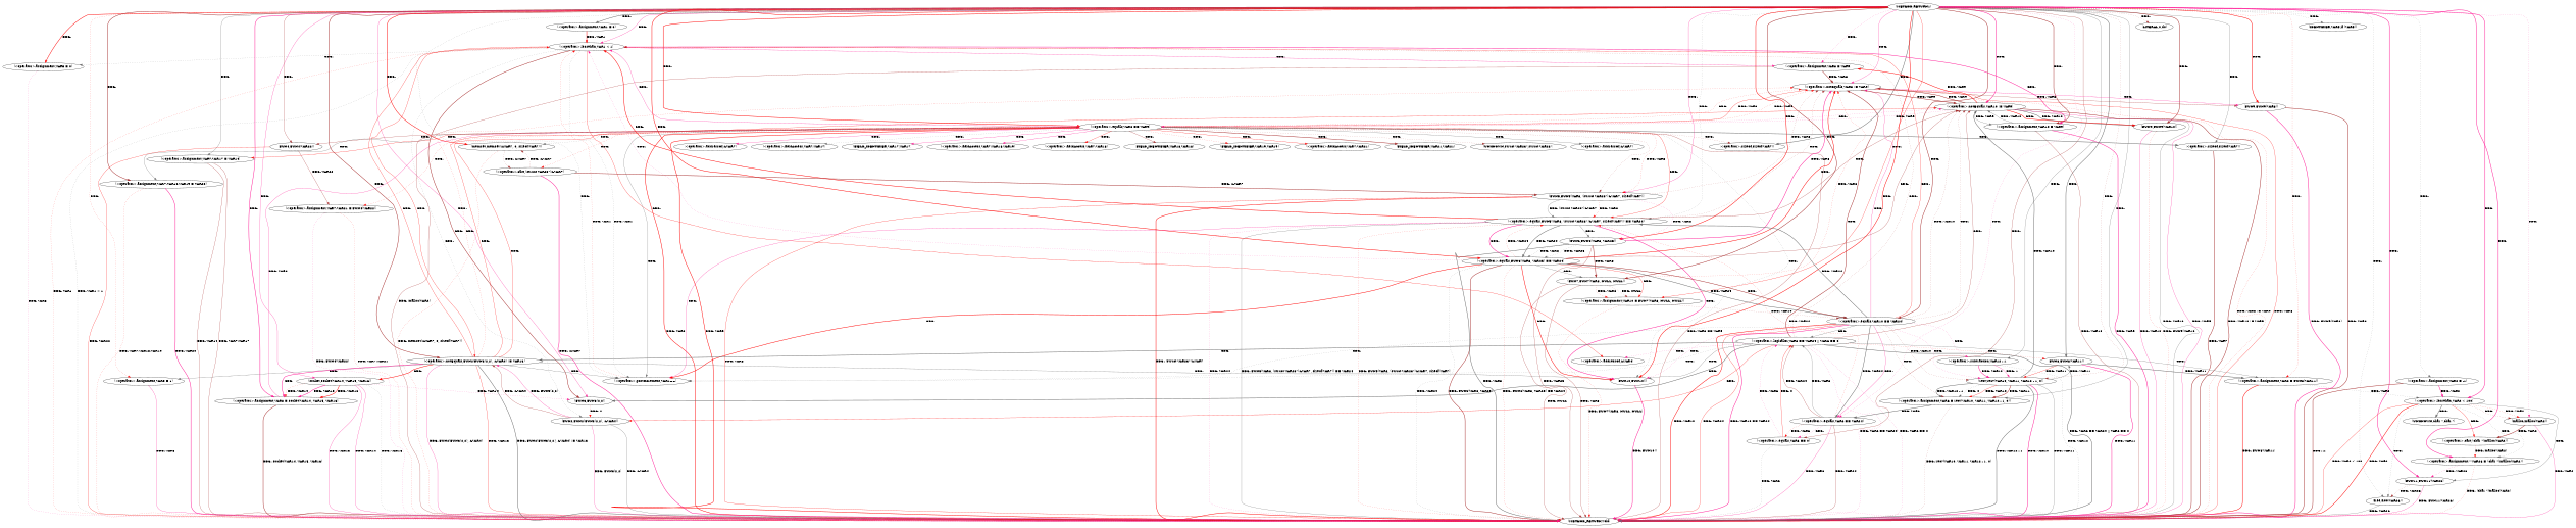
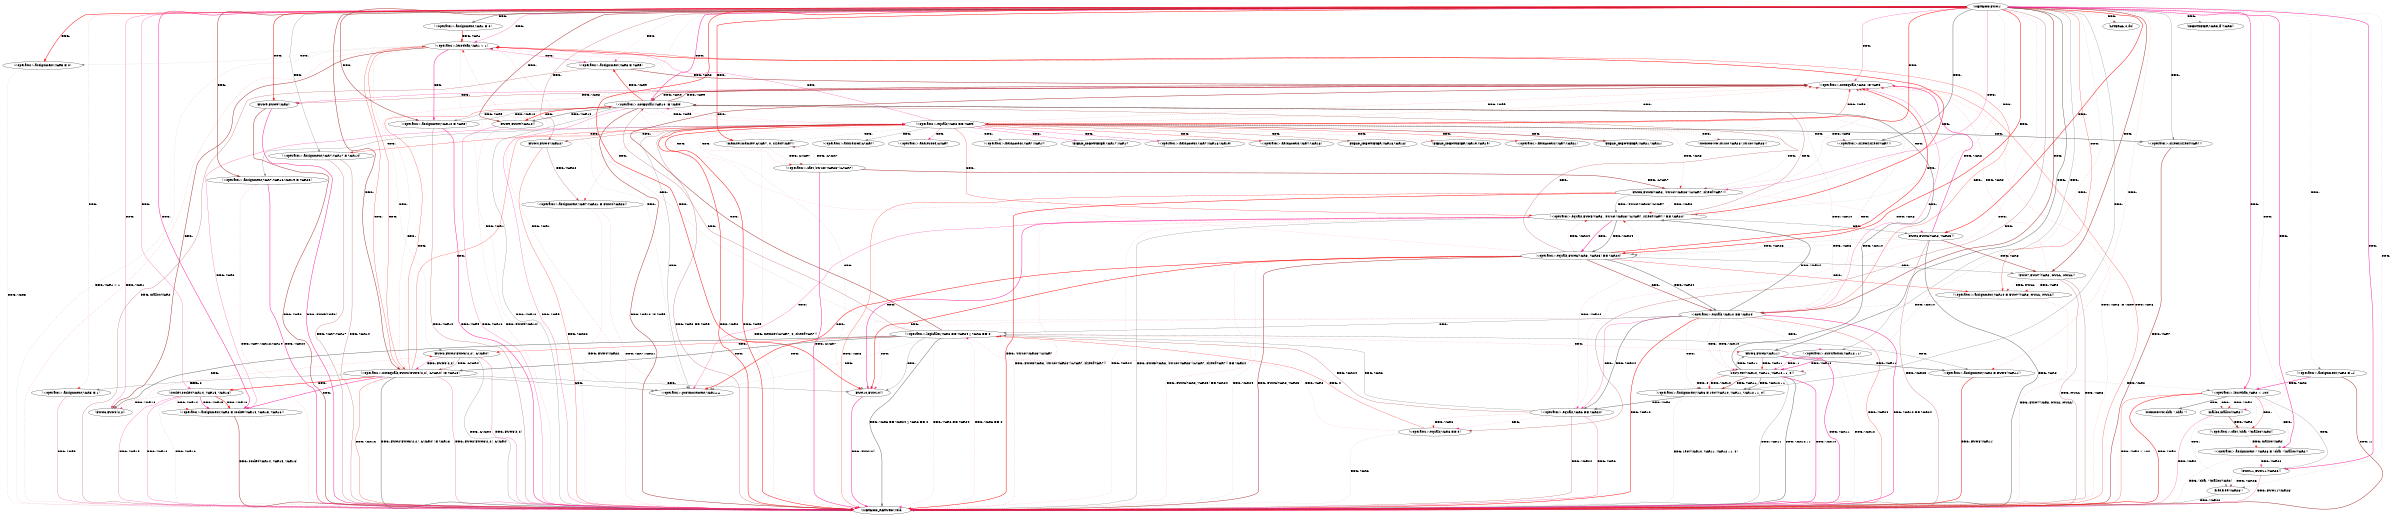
  digraph {
    edge [color=red style=solid]
-   n1 [label="(METHOD,RETURN1)"]
+   n1 [label="(METHOD,FUN1)"]
    n2 [label="(<operator>.assignment,VAR2 = -1)"]
    n3 [label="(<operator>.assignment,VAR1 = 0)"]
    n4 [label="(<operator>.lessThan,VAR1 < 1)"]
    n5 [label="(<operator>.postIncrement,VAR1++)"]
    n6 [label="(<operator>.assignment,VAR5 = 0)"]
    n7 [label="(<operator>.assignment,VAR8 = VAR9)"]
    n8 [label="(<operator>.assignment,VAR10 = VAR9)"]
    n9 [label="(<operator>.notEquals,FUN2(FUN3(2,2), &VAR4) != VAR13)"]
    n10 [label="(FUN3,FUN3(2,2))"]
    n11 [label="(<operator>.assignment,VAR5 = 1)"]
    n12 [label="(<operator>.assignment,VAR8 = socket(VAR14, VAR15, VAR16))"]
    n13 [label="(socket,socket(VAR14, VAR15, VAR16))"]
    n14 [label="(<operator>.equals,VAR8 == VAR9)"]
    n15 [label="(memset,memset(&VAR7, 0, sizeof(VAR7)))"]
    n16 [label="(<operator>.sizeOf,sizeof(VAR7))"]
    n17 [label="(<operator>.assignment,VAR7.VAR17 = VAR14)"]
    n18 [label="(<operator>.assignment,VAR7.VAR18.VAR19 = VAR20)"]
    n19 [label="(FUN4,FUN4(VAR22))"]
    n20 [label="(<operator>.equals,FUN5(VAR8, (struct VAR23*)&VAR7, sizeof(VAR7)) == VAR24)"]
    n21 [label="(FUN5,FUN5(VAR8, (struct VAR23*)&VAR7, sizeof(VAR7)))"]
    n22 [label="(<operator>.sizeOf,sizeof(VAR7))"]
    n23 [label="(<operator>.equals,FUN6(VAR8, VAR25) == VAR24)"]
    n24 [label="(FUN6,FUN6(VAR8, VAR25))"]
    n25 [label="(<operator>.assignment,VAR10 = FUN7(VAR8, NULL, NULL))"]
    n26 [label="(FUN7,FUN7(VAR8, NULL, NULL))"]
    n27 [label="(<operator>.equals,VAR10 == VAR24)"]
    n28 [label="(<operator>.assignment,VAR6 = recv(VAR10, VAR11, VAR12 - 1, 0))"]
    n29 [label="(recv,recv(VAR10, VAR11, VAR12 - 1, 0))"]
    n30 [label="(<operator>.subtraction,VAR12 - 1)"]
    n31 [label="(<operator>.equals,VAR6 == VAR24)"]
    n32 [label="(<operator>.equals,VAR6 == 0)"]
    n33 [label="(<operator>.assignment,VAR2 = FUN8(VAR11))"]
    n34 [label="(FUN8,FUN8(VAR11))"]
    n35 [label="(LITERAL,0,do)"]
    n36 [label="(<operator>.notEquals,VAR8 != VAR9)"]
    n37 [label="(FUN9,FUN9(VAR8))"]
    n38 [label="(<operator>.notEquals,VAR10 != VAR9)"]
    n39 [label="(FUN9,FUN9(VAR10))"]
    n40 [label="(IDENTIFIER,VAR5,if (VAR5))"]
    n41 [label="(FUN10,FUN10())"]
    n42 [label="(<operator>.lessThan,VAR2 < 100)"]
    n43 [label="(<operator>.assignment,* VAR26 = (char *)malloc(VAR2))"]
    n44 [label="(malloc,malloc(VAR2))"]
    n45 [label="(FUN11,FUN11(VAR26))"]
    n46 [label="(free,free(VAR26))"]
    n47 [label="(METHOD_RETURN,void)"]
    n48 [label="(FUN2,FUN2(FUN3(2,2), &VAR4))"]
-   n49 [label="(<operator>.addressOf,&VAR4)"]
    n50 [label="(<operator>.assignment,VAR7.VAR21 = FUN4(VAR22))"]
    n51 [label="(<operator>.cast,(struct VAR23*)&VAR7)"]
    n52 [label="(<operator>.addressOf,&VAR7)"]
    n53 [label="(<operator>.fieldAccess,VAR7.VAR17)"]
    n54 [label="(FIELD_IDENTIFIER,VAR17,VAR17)"]
    n55 [label="(<operator>.fieldAccess,VAR7.VAR18.VAR19)"]
    n56 [label="(<operator>.fieldAccess,VAR7.VAR18)"]
    n57 [label="(FIELD_IDENTIFIER,VAR18,VAR18)"]
    n58 [label="(FIELD_IDENTIFIER,VAR19,VAR19)"]
    n59 [label="(<operator>.fieldAccess,VAR7.VAR21)"]
    n60 [label="(FIELD_IDENTIFIER,VAR21,VAR21)"]
    n61 [label="(UNKNOWN,struct VAR23*,struct VAR23*)"]
    n62 [label="(<operator>.addressOf,&VAR7)"]
    n63 [label="(<operator>.logicalOr,VAR6 == VAR24 || VAR6 == 0)"]
    n64 [label="(<operator>.cast,(char *)malloc(VAR2))"]
    n65 [label="(UNKNOWN,char *,char *)"]
    n1 -> n2 [color=gray40 label="DDG: " style=dotted]
    n1 -> n3 [color=gray40 label="DDG: " style=bold]
    n1 -> n4 [color=deeppink label="DDG: "]
    n1 -> n5 [color=gray40 label="DDG: " style=dotted]
    n1 -> n6 [label="DDG: " style=bold]
    n1 -> n7 [color=deeppink label="DDG: " style=dotted]
    n1 -> n8 [color=brown label="DDG: " style=bold]
    n1 -> n9 [color=brown label="DDG: " style=bold]
    n1 -> n10 [color=deeppink label="DDG: "]
    n1 -> n11 [label="DDG: " style=dotted]
    n1 -> n12 [color=deeppink label="DDG: " style=bold]
    n1 -> n13 [color=deeppink label="DDG: "]
    n1 -> n14 [label="DDG: " style=bold]
    n1 -> n15 [label="DDG: " style=bold]
    n1 -> n16 [color=gray40 label="DDG: " style=bold]
    n1 -> n17 [color=gray40 label="DDG: "]
    n1 -> n18 [color=brown label="DDG: " style=bold]
    n1 -> n19 [color=brown label="DDG: "]
    n1 -> n20 [color=gray40 label="DDG: " style=dotted]
    n1 -> n21 [color=deeppink label="DDG: "]
    n1 -> n22 [color=gray40 label="DDG: "]
    n1 -> n23 [label="DDG: " style=bold]
    n1 -> n24 [label="DDG: " style=bold]
    n1 -> n25 [label="DDG: "]
    n1 -> n26 [color=brown label="DDG: " style=bold]
    n1 -> n27 [color=brown label="DDG: " style=bold]
    n1 -> n28 [color=gray40 label="DDG: "]
    n1 -> n29 [color=brown label="DDG: " style=dotted]
    n1 -> n30 [color=gray40 label="DDG: "]
    n1 -> n31 [color=deeppink label="DDG: " style=dotted]
    n1 -> n32 [color=brown label="DDG: "]
    n1 -> n33 [label="DDG: " style=dotted]
    n1 -> n34 [color=gray40 label="DDG: " style=bold]
    n1 -> n35 [color=brown label="DDG: " style=dotted]
    n1 -> n36 [color=deeppink label="DDG: "]
    n1 -> n37 [label="DDG: " style=bold]
    n1 -> n38 [color=deeppink label="DDG: " style=bold]
    n1 -> n39 [color=brown label="DDG: " style=bold]
    n1 -> n40 [color=gray40 label="DDG: " style=dotted]
    n1 -> n41 [label="DDG: " style=bold]
    n1 -> n42 [color=deeppink label="DDG: " style=bold]
    n1 -> n43 [color=deeppink label="DDG: " style=bold]
    n1 -> n44 [color=deeppink label="DDG: " style=dotted]
    n1 -> n45 [color=deeppink label="DDG: " style=bold]
    n1 -> n46 [color=gray40 label="DDG: " style=dotted]
    n2 -> n42 [color=deeppink label="DDG: VAR2" style=bold]
    n2 -> n47 [color=brown label="DDG: -1" style=bold]
    n3 -> n4 [label="DDG: VAR1" style=bold]
    n4 -> n5 [color=gray40 label="DDG: VAR1" style=dotted]
    n4 -> n6 [color=gray40 label="CDG: " style=dotted]
    n4 -> n7 [color=deeppink label="CDG: "]
    n4 -> n8 [color=deeppink label="CDG: " style=bold]
    n4 -> n9 [label="CDG: "]
    n4 -> n10 [color=brown label="CDG: " style=bold]
    n4 -> n47 [color=gray40 label="DDG: VAR1 < 1" style=dotted]
    n4 -> n47 [label="DDG: VAR1" style=dotted]
    n4 -> n48 [color=gray40 label="CDG: " style=dotted]
-   n4 -> n49 [label="CDG: "]
    n5 -> n4 [label="DDG: VAR1" style=dotted]
    n6 -> n47 [color=deeppink label="DDG: VAR5" style=dotted]
    n7 -> n36 [color=brown label="DDG: VAR8" style=bold]
    n7 -> n47 [color=brown label="DDG: malloc(VAR2)"]
    n8 -> n38 [color=gray40 label="DDG: VAR10"]
    n8 -> n47 [color=brown label="DDG: VAR10"]
    n8 -> n47 [color=deeppink label="DDG: VAR9" style=bold]
    n9 -> n4 [label="CDG: "]
    n9 -> n5 [color=gray40 label="CDG: "]
    n9 -> n11 [color=gray40 label="CDG: "]
    n9 -> n12 [color=deeppink label="CDG: " style=bold]
    n9 -> n13 [label="CDG: " style=bold]
    n9 -> n14 [label="CDG: "]
    n9 -> n36 [label="CDG: " style=dotted]
    n9 -> n38 [label="CDG: "]
    n9 -> n41 [color=gray40 label="CDG: "]
    n9 -> n47 [color=deeppink label="DDG: FUN2(FUN3(2,2), &VAR4)"]
    n9 -> n47 [label="DDG: VAR13"]
    n9 -> n47 [color=gray40 label="DDG: FUN2(FUN3(2,2), &VAR4) != VAR13" style=bold]
    n10 -> n48 [label="DDG: 2" style=dotted]
    n11 -> n47 [color=deeppink label="DDG: VAR5"]
    n12 -> n14 [color=deeppink label="DDG: VAR8"]
    n12 -> n47 [color=brown label="DDG: socket(VAR14, VAR15, VAR16)" style=bold]
    n13 -> n10 [color=deeppink label="DDG: VAR14" style=dotted]
    n13 -> n12 [label="DDG: VAR14" style=dotted]
    n13 -> n12 [color=deeppink label="DDG: VAR15" style=bold]
    n13 -> n12 [label="DDG: VAR16" style=bold]
    n13 -> n47 [color=deeppink label="DDG: VAR15"]
    n13 -> n47 [color=deeppink label="DDG: VAR14"]
    n13 -> n47 [color=gray40 label="DDG: VAR16" style=dotted]
    n14 -> n4 [color=deeppink label="CDG: "]
    n14 -> n5 [color=gray40 label="CDG: "]
    n14 -> n15 [color=gray40 label="CDG: " style=dotted]
    n14 -> n16 [color=brown label="CDG: " style=dotted]
    n14 -> n17 [label="CDG: "]
    n14 -> n18 [color=gray40 label="CDG: "]
    n14 -> n19 [color=brown label="CDG: "]
    n14 -> n20 [label="CDG: "]
    n14 -> n21 [label="DDG: VAR8" style=dotted]
    n14 -> n21 [color=brown label="CDG: " style=dotted]
    n14 -> n22 [color=gray40 label="CDG: " style=bold]
    n14 -> n36 [label="DDG: VAR8"]
    n14 -> n36 [label="DDG: VAR9" style=dotted]
    n14 -> n36 [label="CDG: " style=dotted]
    n14 -> n38 [color=deeppink label="CDG: " style=dotted]
    n14 -> n41 [color=gray40 label="CDG: " style=dotted]
    n14 -> n47 [label="DDG: VAR8" style=bold]
    n14 -> n47 [label="DDG: VAR9" style=bold]
    n14 -> n47 [color=brown label="DDG: VAR8 == VAR9"]
    n14 -> n50 [label="CDG: " style=dotted]
    n14 -> n51 [label="CDG: " style=dotted]
    n14 -> n52 [color=deeppink label="CDG: "]
    n14 -> n53 [color=gray40 label="CDG: " style=dotted]
    n14 -> n54 [color=deeppink label="CDG: "]
    n14 -> n55 [color=deeppink label="CDG: "]
    n14 -> n56 [label="CDG: "]
    n14 -> n57 [color=brown label="CDG: "]
    n14 -> n58 [label="CDG: " style=dotted]
    n14 -> n59 [label="CDG: "]
    n14 -> n60 [color=brown label="CDG: " style=bold]
    n14 -> n61 [color=brown label="CDG: " style=dotted]
    n14 -> n62 [color=gray40 label="CDG: "]
    n15 -> n47 [label="DDG: memset(&VAR7, 0, sizeof(VAR7))" style=dotted]
    n15 -> n51 [color=brown label="DDG: &VAR7" style=dotted]
    n17 -> n47 [color=brown label="DDG: VAR14"]
    n17 -> n47 [color=brown label="DDG: VAR7.VAR17"]
    n18 -> n47 [color=deeppink label="DDG: VAR20" style=bold]
    n18 -> n47 [label="DDG: VAR7.VAR18.VAR19" style=dotted]
    n19 -> n47 [label="DDG: VAR22"]
    n19 -> n50 [color=brown label="DDG: VAR22"]
    n20 -> n4 [label="CDG: " style=bold]
    n20 -> n5 [color=deeppink label="CDG: "]
    n20 -> n23 [color=gray40 label="DDG: VAR24" style=bold]
    n20 -> n23 [color=deeppink label="CDG: " style=bold]
    n20 -> n24 [color=gray40 label="CDG: "]
    n20 -> n36 [color=brown label="CDG: " style=dotted]
    n20 -> n38 [color=brown label="CDG: "]
    n20 -> n41 [color=deeppink label="CDG: " style=bold]
    n20 -> n47 [color=gray40 label="DDG: FUN5(VAR8, (struct VAR23*)&VAR7, sizeof(VAR7)) == VAR24"]
    n20 -> n47 [label="DDG: FUN5(VAR8, (struct VAR23*)&VAR7, sizeof(VAR7))" style=dotted]
    n20 -> n47 [color=deeppink label="DDG: VAR24" style=dotted]
    n21 -> n20 [label="DDG: VAR8" style=dotted]
    n21 -> n20 [color=gray40 label="DDG: (struct VAR23*)&VAR7"]
    n21 -> n24 [color=deeppink label="DDG: VAR8" style=dotted]
    n21 -> n36 [color=brown label="DDG: VAR8" style=dotted]
    n21 -> n47 [label="DDG: VAR8"]
    n21 -> n47 [label="DDG: (struct VAR23*)&VAR7" style=bold]
    n22 -> n47 [color=brown label="DDG: VAR7" style=bold]
    n23 -> n4 [color=deeppink label="CDG: " style=dotted]
    n23 -> n5 [label="CDG: " style=bold]
    n23 -> n20 [label="DDG: VAR24" style=dotted]
    n23 -> n25 [label="CDG: "]
    n23 -> n26 [color=gray40 label="CDG: "]
    n23 -> n27 [color=gray40 label="DDG: VAR24" style=bold]
    n23 -> n27 [color=brown label="CDG: " style=bold]
    n23 -> n36 [label="CDG: " style=bold]
    n23 -> n38 [color=brown label="CDG: "]
    n23 -> n41 [label="CDG: " style=bold]
    n23 -> n47 [label="DDG: FUN6(VAR8, VAR25) == VAR24" style=dotted]
    n23 -> n47 [color=gray40 label="DDG: VAR24" style=dotted]
    n23 -> n47 [color=brown label="DDG: FUN6(VAR8, VAR25)" style=bold]
    n24 -> n23 [color=gray40 label="DDG: VAR8" style=dotted]
    n24 -> n23 [color=gray40 label="DDG: VAR25" style=dotted]
    n24 -> n26 [color=brown label="DDG: VAR8" style=bold]
    n24 -> n36 [color=deeppink label="DDG: VAR8" style=bold]
    n24 -> n47 [color=gray40 label="DDG: VAR8" style=bold]
    n24 -> n47 [color=brown label="DDG: VAR25"]
    n25 -> n27 [color=brown label="DDG: VAR10" style=dotted]
    n25 -> n47 [label="DDG: FUN7(VAR8, NULL, NULL)" style=dotted]
    n26 -> n25 [label="DDG: VAR8" style=dotted]
    n26 -> n25 [color=brown label="DDG: NULL" style=dotted]
    n26 -> n36 [label="DDG: VAR8" style=dotted]
    n26 -> n47 [color=brown label="DDG: NULL"]
    n26 -> n47 [color=brown label="DDG: VAR8"]
    n27 -> n4 [label="CDG: "]
    n27 -> n5 [color=gray40 label="CDG: " style=dotted]
    n27 -> n20 [color=gray40 label="DDG: VAR24" style=bold]
    n27 -> n28 [color=brown label="CDG: " style=dotted]
    n27 -> n29 [color=brown label="DDG: VAR10" style=dotted]
    n27 -> n29 [color=deeppink label="CDG: " style=dotted]
    n27 -> n30 [color=deeppink label="CDG: " style=dotted]
    n27 -> n31 [color=gray40 label="DDG: VAR24" style=bold]
    n27 -> n31 [color=deeppink label="CDG: "]
    n27 -> n36 [color=deeppink label="CDG: "]
    n27 -> n38 [color=brown label="DDG: VAR10" style=dotted]
    n27 -> n38 [color=brown label="CDG: " style=dotted]
    n27 -> n41 [color=deeppink label="CDG: " style=dotted]
    n27 -> n47 [label="DDG: VAR10" style=bold]
    n27 -> n47 [label="DDG: VAR24"]
    n27 -> n47 [color=deeppink label="DDG: VAR10 == VAR24" style=bold]
    n27 -> n63 [color=gray40 label="CDG: "]
    n28 -> n31 [color=gray40 label="DDG: VAR6" style=bold]
    n28 -> n47 [color=brown label="DDG: recv(VAR10, VAR11, VAR12 - 1, 0)" style=dotted]
    n29 -> n28 [label="DDG: VAR10"]
    n29 -> n28 [color=brown label="DDG: VAR11" style=bold]
    n29 -> n28 [color=gray40 label="DDG: VAR12 - 1" style=bold]
    n29 -> n28 [color=gray40 label="DDG: 0" style=dotted]
    n29 -> n34 [color=gray40 label="DDG: VAR11"]
    n29 -> n38 [color=gray40 label="DDG: VAR10" style=bold]
    n29 -> n47 [color=gray40 label="DDG: VAR12 - 1" style=bold]
    n29 -> n47 [color=deeppink label="DDG: VAR10" style=bold]
    n29 -> n47 [color=gray40 label="DDG: VAR11"]
    n30 -> n29 [color=deeppink label="DDG: VAR12" style=bold]
    n30 -> n29 [color=deeppink label="DDG: 1"]
    n30 -> n47 [color=gray40 label="DDG: VAR12" style=dotted]
    n31 -> n20 [label="DDG: VAR24" style=dotted]
    n31 -> n32 [label="DDG: VAR6" style=dotted]
    n31 -> n32 [color=deeppink label="CDG: " style=dotted]
    n31 -> n47 [color=brown label="DDG: VAR24"]
    n31 -> n47 [color=deeppink label="DDG: VAR6"]
    n31 -> n63 [color=gray40 label="DDG: VAR6"]
    n31 -> n63 [color=brown label="DDG: VAR24"]
    n32 -> n47 [color=gray40 label="DDG: VAR6" style=dotted]
    n32 -> n63 [color=deeppink label="DDG: VAR6" style=dotted]
    n32 -> n63 [label="DDG: 0"]
    n33 -> n42 [color=gray40 label="DDG: VAR2" style=dotted]
    n33 -> n47 [label="DDG: FUN8(VAR11)" style=bold]
    n34 -> n29 [label="DDG: VAR11"]
    n34 -> n33 [color=gray40 label="DDG: VAR11" style=bold]
    n34 -> n47 [color=deeppink label="DDG: VAR11" style=bold]
    n36 -> n37 [color=brown label="DDG: VAR8"]
    n36 -> n37 [color=deeppink label="CDG: "]
    n36 -> n38 [color=brown label="DDG: VAR9" style=bold]
    n36 -> n47 [label="DDG: VAR8 != VAR9" style=dotted]
    n36 -> n47 [label="DDG: VAR8"]
    n37 -> n47 [color=brown label="DDG: VAR8" style=bold]
    n37 -> n47 [color=deeppink label="DDG: FUN9(VAR8)" style=bold]
    n38 -> n7 [label="DDG: VAR9" style=bold]
    n38 -> n8 [color=gray40 label="DDG: VAR9"]
    n38 -> n14 [color=deeppink label="DDG: VAR9" style=dotted]
    n38 -> n36 [color=brown label="DDG: VAR9" style=bold]
    n38 -> n39 [color=gray40 label="DDG: VAR10" style=bold]
    n38 -> n39 [label="CDG: " style=bold]
    n38 -> n47 [color=gray40 label="DDG: VAR10"]
    n38 -> n47 [color=deeppink label="DDG: VAR9"]
    n38 -> n47 [color=brown label="DDG: VAR10 != VAR9" style=bold]
    n39 -> n47 [color=deeppink label="DDG: VAR10"]
    n39 -> n47 [label="DDG: FUN9(VAR10)" style=dotted]
    n41 -> n47 [color=deeppink label="DDG: FUN10()" style=bold]
    n42 -> n43 [color=gray40 label="CDG: " style=dotted]
    n42 -> n44 [label="DDG: VAR2" style=dotted]
    n42 -> n44 [color=brown label="CDG: " style=dotted]
    n42 -> n45 [color=gray40 label="CDG: "]
    n42 -> n46 [color=gray40 label="CDG: " style=dotted]
    n42 -> n47 [label="DDG: VAR2 < 100"]
    n42 -> n47 [label="DDG: VAR2" style=bold]
    n42 -> n64 [label="CDG: "]
    n42 -> n65 [color=gray40 label="CDG: " style=bold]
    n43 -> n45 [color=deeppink label="DDG: VAR26" style=dotted]
    n43 -> n47 [label="DDG: (char *)malloc(VAR2)" style=dotted]
    n44 -> n47 [color=deeppink label="DDG: VAR2"]
    n44 -> n64 [color=brown label="DDG: VAR2" style=bold]
    n45 -> n46 [color=brown label="DDG: VAR26" style=dotted]
    n45 -> n47 [color=deeppink label="DDG: FUN11(VAR26)"]
    n46 -> n47 [color=gray40 label="DDG: VAR26"]
    n48 -> n9 [color=deeppink label="DDG: FUN3(2,2)"]
    n48 -> n9 [color=brown label="DDG: &VAR4"]
    n48 -> n47 [color=deeppink label="DDG: FUN3(2,2)"]
    n48 -> n47 [color=gray40 label="DDG: &VAR4"]
    n50 -> n47 [color=deeppink label="DDG: FUN4(VAR22)" style=dotted]
    n50 -> n47 [label="DDG: VAR7.VAR21" style=dotted]
    n51 -> n15 [color=brown label="DDG: &VAR7" style=dotted]
    n51 -> n21 [color=brown label="DDG: &VAR7" style=bold]
    n51 -> n47 [color=deeppink label="DDG: &VAR7" style=bold]
    n63 -> n4 [color=brown label="CDG: " style=dotted]
    n63 -> n5 [color=gray40 label="CDG: " style=dotted]
    n63 -> n9 [color=gray40 label="CDG: " style=bold]
    n63 -> n10 [color=gray40 label="CDG: " style=bold]
    n63 -> n33 [color=gray40 label="CDG: "]
    n63 -> n34 [label="CDG: " style=dotted]
    n63 -> n36 [color=brown label="CDG: " style=bold]
    n63 -> n38 [color=brown label="CDG: "]
    n63 -> n41 [color=gray40 label="CDG: "]
    n63 -> n47 [color=deeppink label="DDG: VAR6 == VAR24" style=dotted]
    n63 -> n47 [color=deeppink label="DDG: VAR6 == 0" style=dotted]
    n63 -> n47 [color=gray40 label="DDG: VAR6 == VAR24 || VAR6 == 0" style=bold]
    n63 -> n48 [label="CDG: "]
-   n63 -> n49 [color=deeppink label="CDG: " style=dotted]
    n64 -> n43 [label="DDG: malloc(VAR2)" style=dotted]
  }
